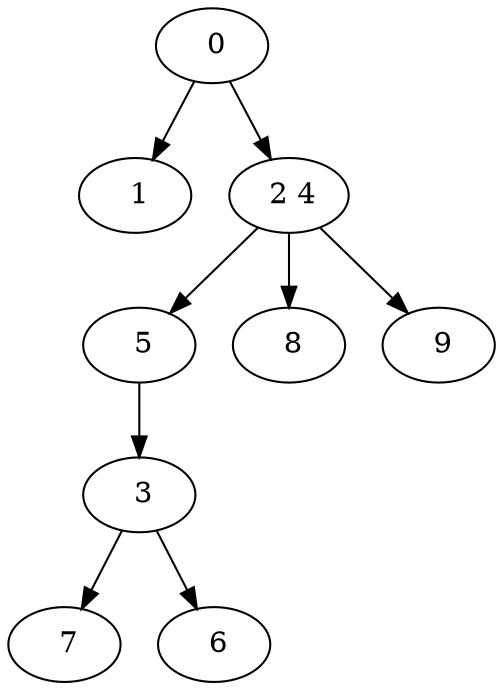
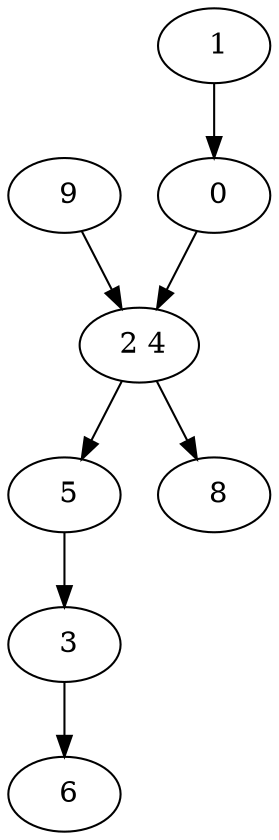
  digraph {
    " 0"
    " 1"
    " 2 4"
    " 3"
-   " 7"
    " 6"
    " 5"
    " 8"
    " 9"
-   " 0" -> " 1"
+   " 1" -> " 0"
    " 0" -> " 2 4"
    " 2 4" -> " 5"
    " 2 4" -> " 8"
-   " 2 4" -> " 9"
-   " 3" -> " 7"
+   " 9" -> " 2 4"
    " 3" -> " 6"
    " 5" -> " 3"
  }
